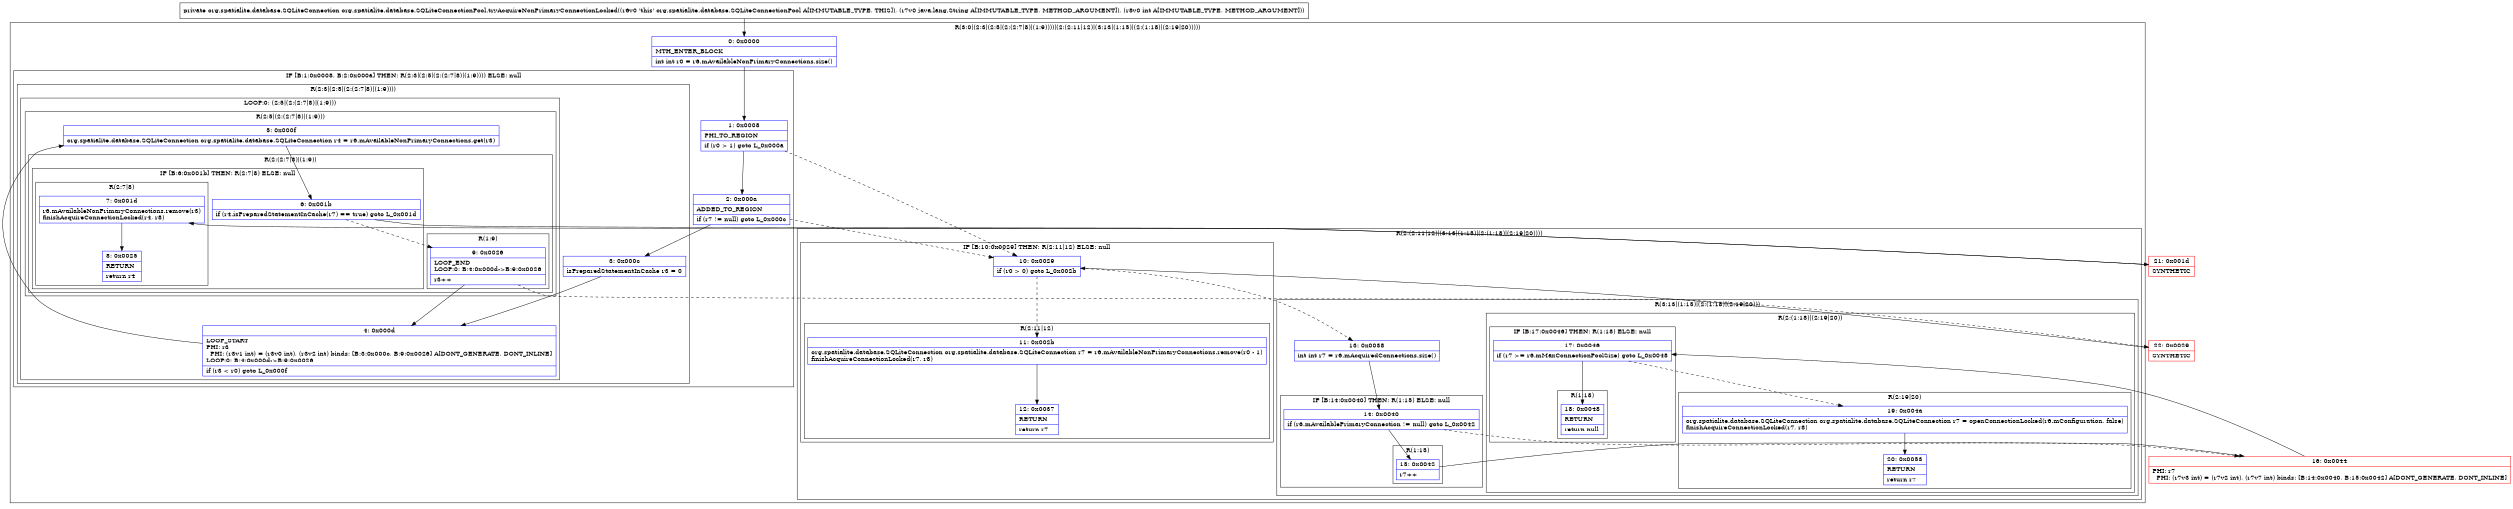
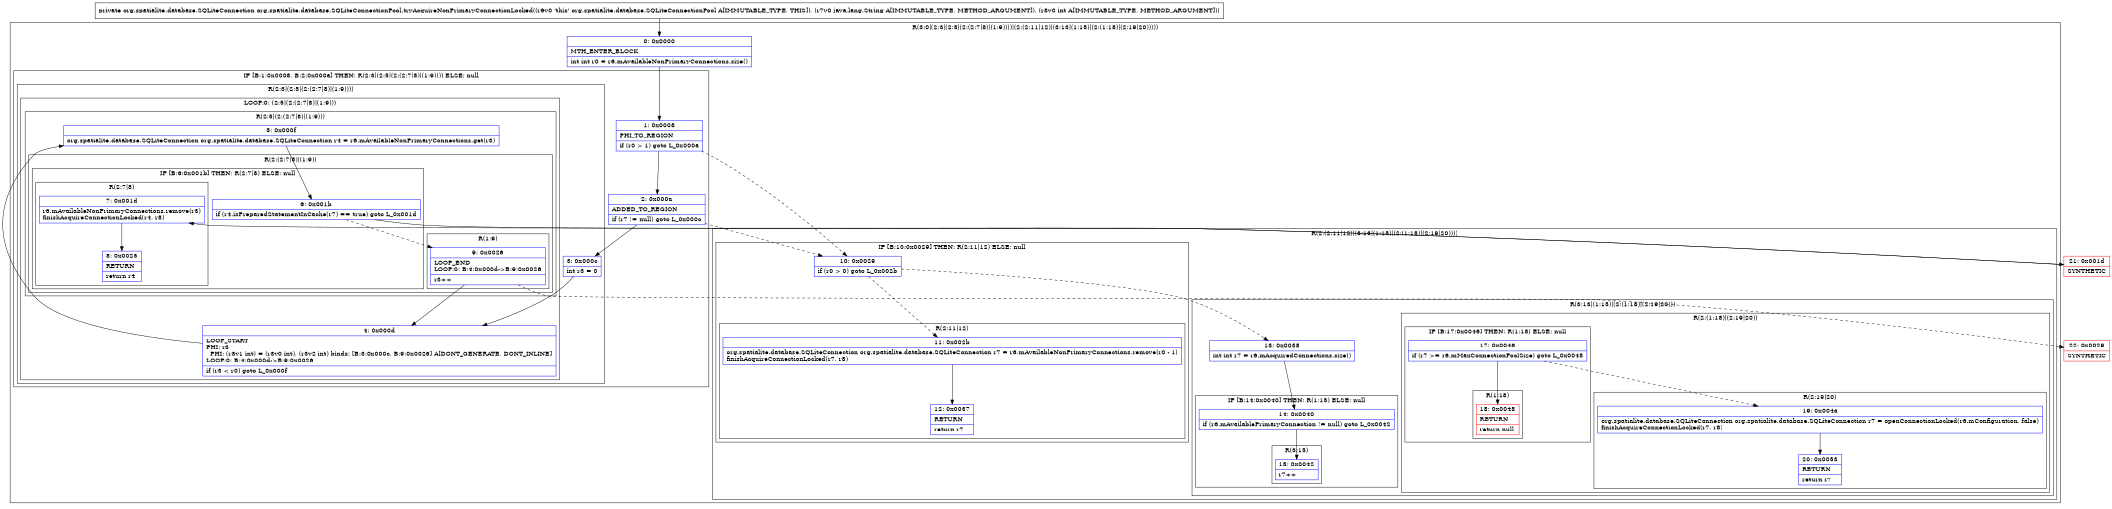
  digraph {
    node [color=blue shape=record]
    n1 [label="{7\:\ 0x001d|r6.mAvailableNonPrimaryConnections.remove(r3)\lfinishAcquireConnectionLocked(r4, r8)\l}"]
    n2 [label="{8\:\ 0x0025|RETURN\l|return r4\l}"]
    n3 [label="{6\:\ 0x001b|if (r4.isPreparedStatementInCache(r7) == true) goto L_0x001d\l}"]
    n4 [label="{9\:\ 0x0026|LOOP_END\lLOOP:0: B:4:0x000d\-\>B:9:0x0026\l|r3++\l}"]
    n5 [label="{5\:\ 0x000f|org.spatialite.database.SQLiteConnection org.spatialite.database.SQLiteConnection r4 = r6.mAvailableNonPrimaryConnections.get(r3)\l}"]
    n6 [label="{4\:\ 0x000d|LOOP_START\lPHI: r3 \l  PHI: (r3v1 int) = (r3v0 int), (r3v2 int) binds: [B:3:0x000c, B:9:0x0026] A[DONT_GENERATE, DONT_INLINE]\lLOOP:0: B:4:0x000d\-\>B:9:0x0026\l|if (r3 \< r0) goto L_0x000f\l}"]
-   n7 [label="{3\:\ 0x000c|isPreparedStatementInCache r3 = 0\l}"]
+   n7 [label="{3\:\ 0x000c|int r3 = 0\l}"]
    n8 [label="{1\:\ 0x0008|PHI_TO_REGION\l|if (r0 \> 1) goto L_0x000a\l}"]
    n9 [label="{2\:\ 0x000a|ADDED_TO_REGION\l|if (r7 != null) goto L_0x000c\l}"]
    n10 [label="{11\:\ 0x002b|org.spatialite.database.SQLiteConnection org.spatialite.database.SQLiteConnection r7 = r6.mAvailableNonPrimaryConnections.remove(r0 \- 1)\lfinishAcquireConnectionLocked(r7, r8)\l}"]
    n11 [label="{12\:\ 0x0037|RETURN\l|return r7\l}"]
    n12 [label="{10\:\ 0x0029|if (r0 \> 0) goto L_0x002b\l}"]
    n13 [label="{15\:\ 0x0042|r7++\l}"]
    n14 [label="{14\:\ 0x0040|if (r6.mAvailablePrimaryConnection != null) goto L_0x0042\l}"]
-   n15 [label="{18\:\ 0x0048|RETURN\l|return null\l}"]
+   n15 [color=red label="{18\:\ 0x0048|RETURN\l|return null\l}"]
    n16 [label="{17\:\ 0x0046|if (r7 \>= r6.mMaxConnectionPoolSize) goto L_0x0048\l}"]
    n17 [label="{19\:\ 0x004a|org.spatialite.database.SQLiteConnection org.spatialite.database.SQLiteConnection r7 = openConnectionLocked(r6.mConfiguration, false)\lfinishAcquireConnectionLocked(r7, r8)\l}"]
    n18 [label="{20\:\ 0x0053|RETURN\l|return r7\l}"]
    n19 [label="{13\:\ 0x0038|int int r7 = r6.mAcquiredConnections.size()\l}"]
    n20 [label="{0\:\ 0x0000|MTH_ENTER_BLOCK\l|int int r0 = r6.mAvailableNonPrimaryConnections.size()\l}"]
    n21 [color=red label="{21\:\ 0x001d|SYNTHETIC\l}"]
    n22 [color=red label="{22\:\ 0x0029|SYNTHETIC\l}"]
-   n23 [color=red label="{16\:\ 0x0044|PHI: r7 \l  PHI: (r7v3 int) = (r7v2 int), (r7v7 int) binds: [B:14:0x0040, B:15:0x0042] A[DONT_GENERATE, DONT_INLINE]\l}"]
    n24 [label="{private org.spatialite.database.SQLiteConnection org.spatialite.database.SQLiteConnectionPool.tryAcquireNonPrimaryConnectionLocked((r6v0 'this' org.spatialite.database.SQLiteConnectionPool A[IMMUTABLE_TYPE, THIS]), (r7v0 java.lang.String A[IMMUTABLE_TYPE, METHOD_ARGUMENT]), (r8v0 int A[IMMUTABLE_TYPE, METHOD_ARGUMENT])) }" color=""]
    subgraph cluster_1 {
      label="R(3:0|(2:3|(2:5|(2:(2:7|8)|(1:9))))|(2:(2:11|12)|(3:13|(1:15)|(2:(1:18)|(2:19|20)))))"
      n20
      subgraph cluster_2 {
        label="IF [B:1:0x0008, B:2:0x000a] THEN: R(2:3|(2:5|(2:(2:7|8)|(1:9)))) ELSE: null"
        n8
        n9
        subgraph cluster_3 {
          label="R(2:3|(2:5|(2:(2:7|8)|(1:9))))"
          n7
          subgraph cluster_4 {
            label="LOOP:0: (2:5|(2:(2:7|8)|(1:9)))"
            n6
            subgraph cluster_5 {
              label="R(2:5|(2:(2:7|8)|(1:9)))"
              n5
              subgraph cluster_6 {
                label="R(2:(2:7|8)|(1:9))"
                subgraph cluster_7 {
                  label="IF [B:6:0x001b] THEN: R(2:7|8) ELSE: null"
                  n3
                  subgraph cluster_8 {
                    label="R(2:7|8)"
                    n1
                    n2
                  }
                }
                subgraph cluster_9 {
                  label="R(1:9)"
                  n4
                }
              }
            }
          }
        }
      }
      subgraph cluster_10 {
        label="R(2:(2:11|12)|(3:13|(1:15)|(2:(1:18)|(2:19|20))))"
        subgraph cluster_11 {
          label="IF [B:10:0x0029] THEN: R(2:11|12) ELSE: null"
          n12
          subgraph cluster_12 {
            label="R(2:11|12)"
            n10
            n11
          }
        }
        subgraph cluster_13 {
          label="R(3:13|(1:15)|(2:(1:18)|(2:19|20)))"
          n19
          subgraph cluster_14 {
            label="IF [B:14:0x0040] THEN: R(1:15) ELSE: null"
            n14
            subgraph cluster_15 {
-             label="R(1:15)"
+             label="R(3:15)"
              n13
            }
          }
          subgraph cluster_16 {
            label="R(2:(1:18)|(2:19|20))"
            subgraph cluster_17 {
              label="IF [B:17:0x0046] THEN: R(1:18) ELSE: null"
              n16
              subgraph cluster_18 {
                label="R(1:18)"
                n15
              }
            }
            subgraph cluster_19 {
              label="R(2:19|20)"
              n17
              n18
            }
          }
        }
      }
    }
    n1 -> n2
    n3 -> n4 [style=dashed]
    n3 -> n21
    n4 -> n6
    n4 -> n22 [style=dashed]
    n5 -> n3
    n6 -> n5
    n7 -> n6
    n8 -> n9
    n8 -> n12 [style=dashed]
    n9 -> n7
    n9 -> n12 [style=dashed]
    n10 -> n11
    n12 -> n10 [style=dashed]
    n12 -> n19 [style=dashed]
-   n13 -> n23
    n14 -> n13
-   n14 -> n23 [style=dashed]
    n16 -> n15
    n16 -> n17 [style=dashed]
    n17 -> n18
    n19 -> n14
    n20 -> n8
    n21 -> n1
-   n22 -> n12
-   n23 -> n16
    n24 -> n20
  }
